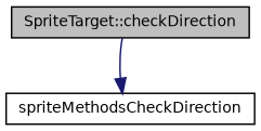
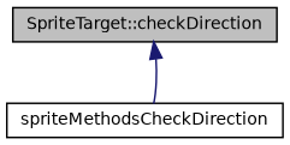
  digraph {
    rankdir=TB
    node [color=black fontname=Helvetica fontsize=10 shape=record style=filled]
    n1 [fillcolor=grey75 fontcolor=black height=0.2 label="SpriteTarget::checkDirection" width=0.4]
    n2 [fillcolor=white height=0.2 label=spriteMethodsCheckDirection width=0.4]
-   n1 -> n2 [color=midnightblue fontname=Helvetica fontsize=10 labelfontname=Helvetica labelfontsize=10 style=solid]
+   n2 -> n1 [color=midnightblue fontname=Helvetica fontsize=10 labelfontname=Helvetica labelfontsize=10 style=solid]
  }
